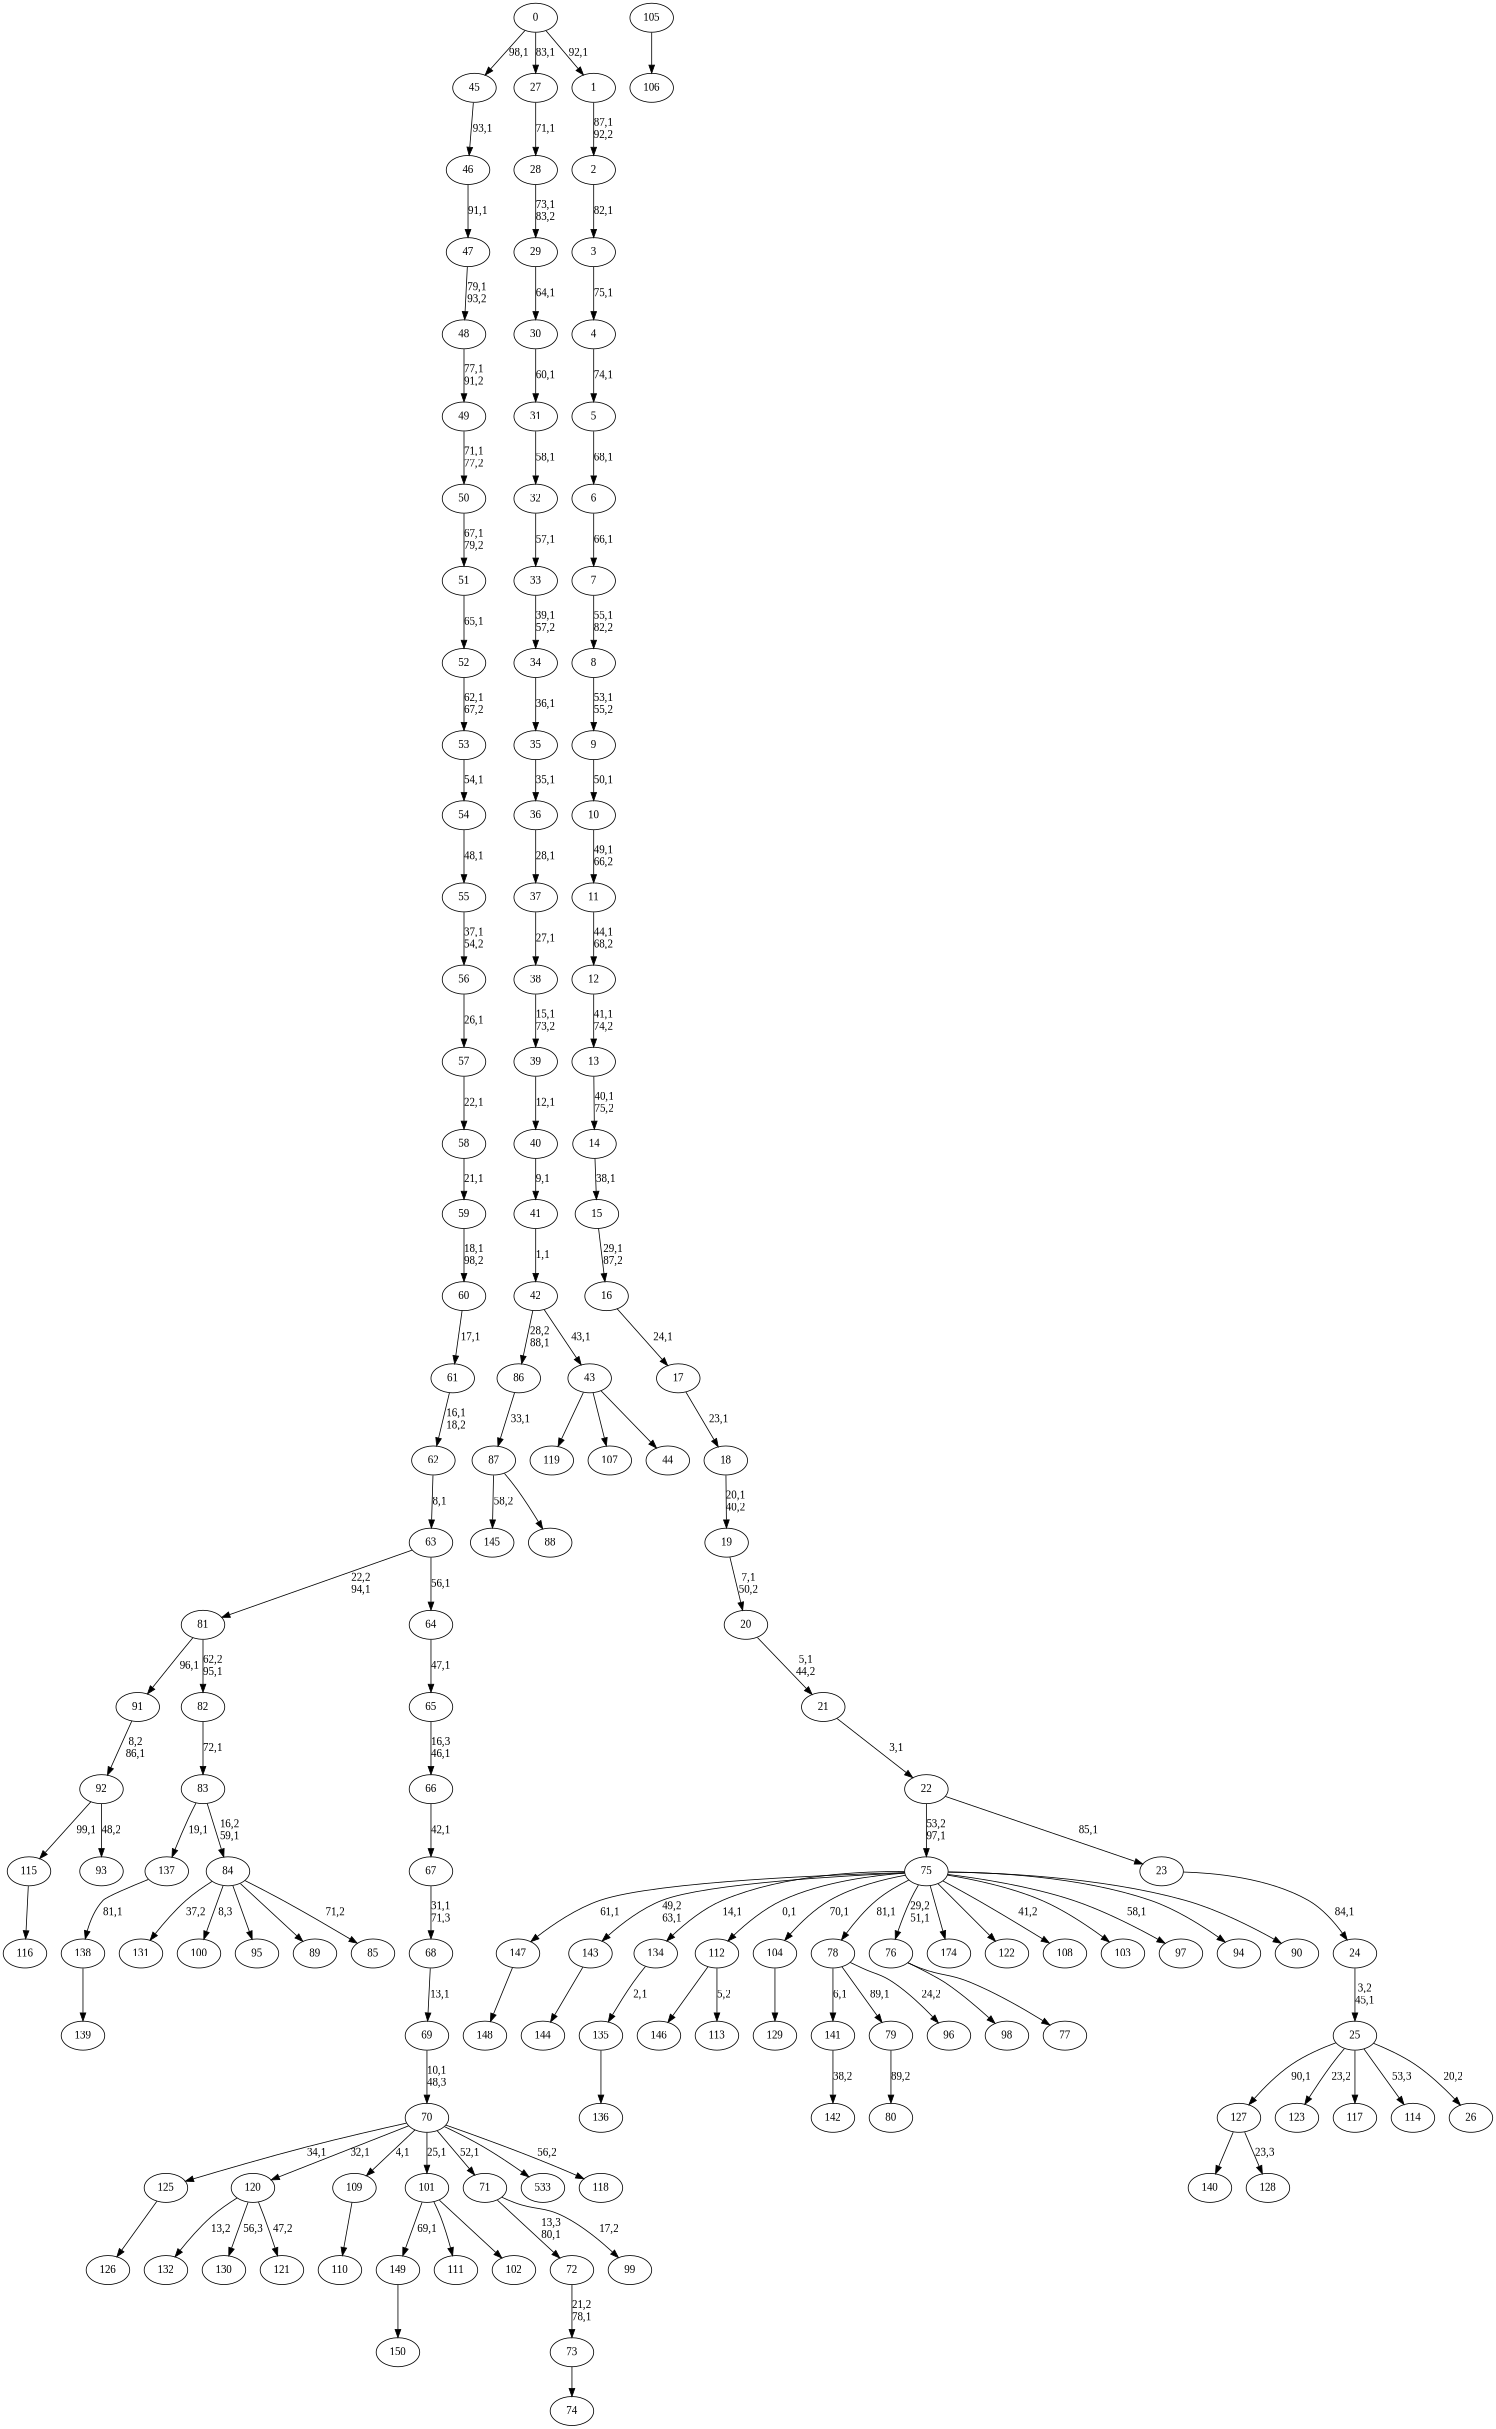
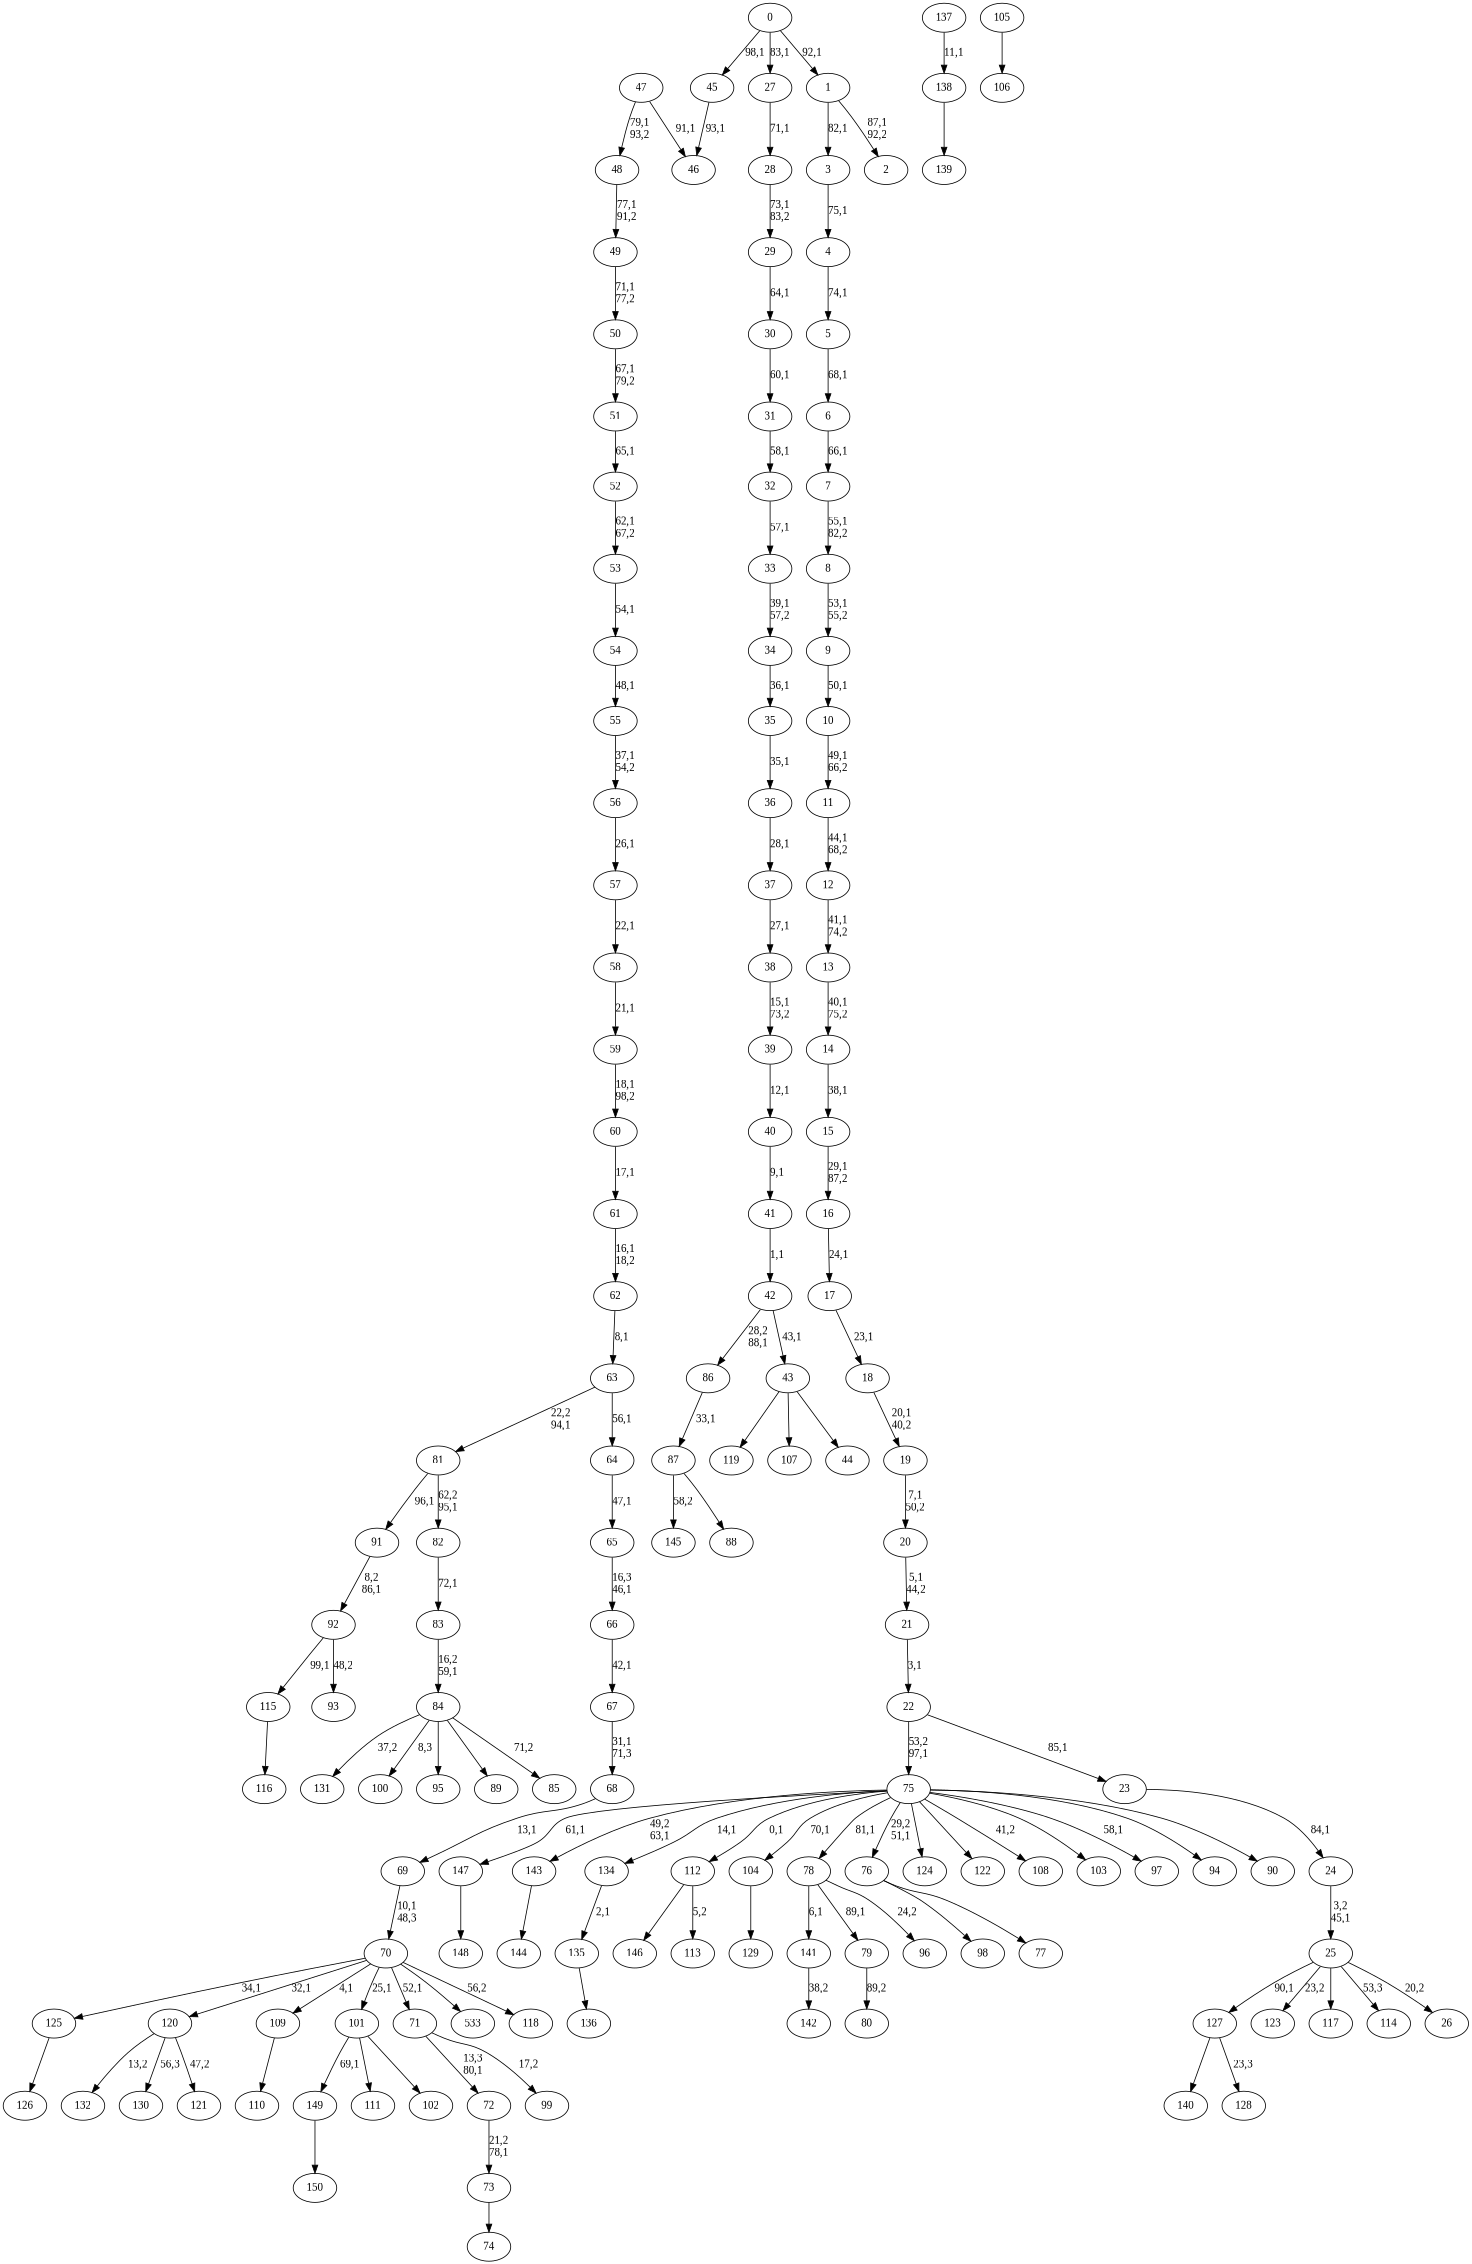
  digraph {
    fontname="Liberation Serif"
    node [fontname="Liberation Serif"]
    edge [fontname="Liberation Serif"]
    149
    150
    147
    148
    143
    144
    141
    142
    138
    139
    137
    135
    136
    134
    127
    140
    128
    125
    126
    120
    132
    130
    121
    115
    116
    112
    146
    113
    109
    110
    105
    106
    104
    129
    101
    111
    102
    92
    93
    91
    87
    145
    88
    86
    84
    131
    100
    95
    89
    85
    83
    82
    81
    79
    80
    78
    96
    76
    98
    77
    75
-   124 [label=174]
+   124
    122
    108
    103
    97
    94
    90
    73
    74
    72
    71
    99
    70
    n75 [label=533]
    118
    69
    68
    67
    66
    65
    64
    63
    62
    61
    60
    59
    58
    57
    56
    55
    54
    53
    52
    51
    50
    49
    48
    47
    46
    45
    43
    119
    107
    44
    42
    41
    40
    39
    38
    37
    36
    35
    34
    33
    32
    31
    30
    29
    28
    27
    25
    123
    117
    114
    26
    24
    23
    22
    21
    20
    19
    18
    17
    16
    15
    14
    13
    12
    11
    10
    9
    8
    7
    6
    5
    4
    3
    2
    1
    0
    149 -> 150
    147 -> 148
    143 -> 144
    141 -> 142 [label="38,2"]
    138 -> 139
-   137 -> 138 [label="81,1"]
+   137 -> 138 [label="11,1"]
    135 -> 136
    134 -> 135 [label="2,1"]
    127 -> 140
    127 -> 128 [label="23,3"]
    125 -> 126
    120 -> 132 [label="13,2"]
    120 -> 130 [label="56,3"]
    120 -> 121 [label="47,2"]
    115 -> 116
    112 -> 146
    112 -> 113 [label="5,2"]
    109 -> 110
    105 -> 106
    104 -> 129
    101 -> 149 [label="69,1"]
    101 -> 111
    101 -> 102
    92 -> 115 [label="99,1"]
    92 -> 93 [label="48,2"]
    91 -> 92 [label="8,2\n86,1"]
    87 -> 145 [label="58,2"]
    87 -> 88
    86 -> 87 [label="33,1"]
    84 -> 131 [label="37,2"]
    84 -> 100 [label="8,3"]
    84 -> 95
    84 -> 89
    84 -> 85 [label="71,2"]
-   83 -> 137 [label="19,1"]
    83 -> 84 [label="16,2\n59,1"]
    82 -> 83 [label="72,1"]
    81 -> 91 [label="96,1"]
    81 -> 82 [label="62,2\n95,1"]
    79 -> 80 [label="89,2"]
    78 -> 141 [label="6,1"]
    78 -> 79 [label="89,1"]
    78 -> 96 [label="24,2"]
    76 -> 98
    76 -> 77
    75 -> 147 [label="61,1"]
    75 -> 143 [label="49,2\n63,1"]
    75 -> 134 [label="14,1"]
    75 -> 112 [label="0,1"]
    75 -> 104 [label="70,1"]
    75 -> 78 [label="81,1"]
    75 -> 76 [label="29,2\n51,1"]
    75 -> 124
    75 -> 122
    75 -> 108 [label="41,2"]
    75 -> 103
    75 -> 97 [label="58,1"]
    75 -> 94
    75 -> 90
    73 -> 74
    72 -> 73 [label="21,2\n78,1"]
    71 -> 72 [label="13,3\n80,1"]
    71 -> 99 [label="17,2"]
    70 -> 125 [label="34,1"]
    70 -> 120 [label="32,1"]
    70 -> 109 [label="4,1"]
    70 -> 101 [label="25,1"]
    70 -> 71 [label="52,1"]
    70 -> n75
    70 -> 118 [label="56,2"]
    69 -> 70 [label="10,1\n48,3"]
    68 -> 69 [label="13,1"]
    67 -> 68 [label="31,1\n71,3"]
    66 -> 67 [label="42,1"]
    65 -> 66 [label="16,3\n46,1"]
    64 -> 65 [label="47,1"]
    63 -> 81 [label="22,2\n94,1"]
    63 -> 64 [label="56,1"]
    62 -> 63 [label="8,1"]
    61 -> 62 [label="16,1\n18,2"]
    60 -> 61 [label="17,1"]
    59 -> 60 [label="18,1\n98,2"]
    58 -> 59 [label="21,1"]
    57 -> 58 [label="22,1"]
    56 -> 57 [label="26,1"]
    55 -> 56 [label="37,1\n54,2"]
    54 -> 55 [label="48,1"]
    53 -> 54 [label="54,1"]
    52 -> 53 [label="62,1\n67,2"]
    51 -> 52 [label="65,1"]
    50 -> 51 [label="67,1\n79,2"]
    49 -> 50 [label="71,1\n77,2"]
    48 -> 49 [label="77,1\n91,2"]
    47 -> 48 [label="79,1\n93,2"]
-   46 -> 47 [label="91,1"]
+   47 -> 46 [label="91,1"]
    45 -> 46 [label="93,1"]
    43 -> 119
    43 -> 107
    43 -> 44
    42 -> 86 [label="28,2\n88,1"]
    42 -> 43 [label="43,1"]
    41 -> 42 [label="1,1"]
    40 -> 41 [label="9,1"]
    39 -> 40 [label="12,1"]
    38 -> 39 [label="15,1\n73,2"]
    37 -> 38 [label="27,1"]
    36 -> 37 [label="28,1"]
    35 -> 36 [label="35,1"]
    34 -> 35 [label="36,1"]
    33 -> 34 [label="39,1\n57,2"]
    32 -> 33 [label="57,1"]
    31 -> 32 [label="58,1"]
    30 -> 31 [label="60,1"]
    29 -> 30 [label="64,1"]
    28 -> 29 [label="73,1\n83,2"]
    27 -> 28 [label="71,1"]
    25 -> 127 [label="90,1"]
    25 -> 123 [label="23,2"]
    25 -> 117
    25 -> 114 [label="53,3"]
    25 -> 26 [label="20,2"]
    24 -> 25 [label="3,2\n45,1"]
    23 -> 24 [label="84,1"]
    22 -> 75 [label="53,2\n97,1"]
    22 -> 23 [label="85,1"]
    21 -> 22 [label="3,1"]
    20 -> 21 [label="5,1\n44,2"]
    19 -> 20 [label="7,1\n50,2"]
    18 -> 19 [label="20,1\n40,2"]
    17 -> 18 [label="23,1"]
    16 -> 17 [label="24,1"]
    15 -> 16 [label="29,1\n87,2"]
    14 -> 15 [label="38,1"]
    13 -> 14 [label="40,1\n75,2"]
    12 -> 13 [label="41,1\n74,2"]
    11 -> 12 [label="44,1\n68,2"]
    10 -> 11 [label="49,1\n66,2"]
    9 -> 10 [label="50,1"]
    8 -> 9 [label="53,1\n55,2"]
    7 -> 8 [label="55,1\n82,2"]
    6 -> 7 [label="66,1"]
    5 -> 6 [label="68,1"]
    4 -> 5 [label="74,1"]
    3 -> 4 [label="75,1"]
-   2 -> 3 [label="82,1"]
+   1 -> 3 [label="82,1"]
    1 -> 2 [label="87,1\n92,2"]
    0 -> 45 [label="98,1"]
    0 -> 27 [label="83,1"]
    0 -> 1 [label="92,1"]
  }
